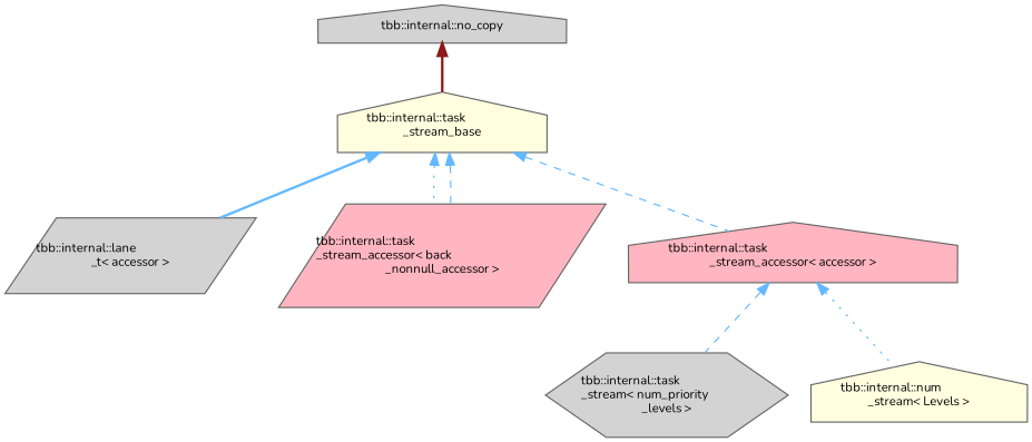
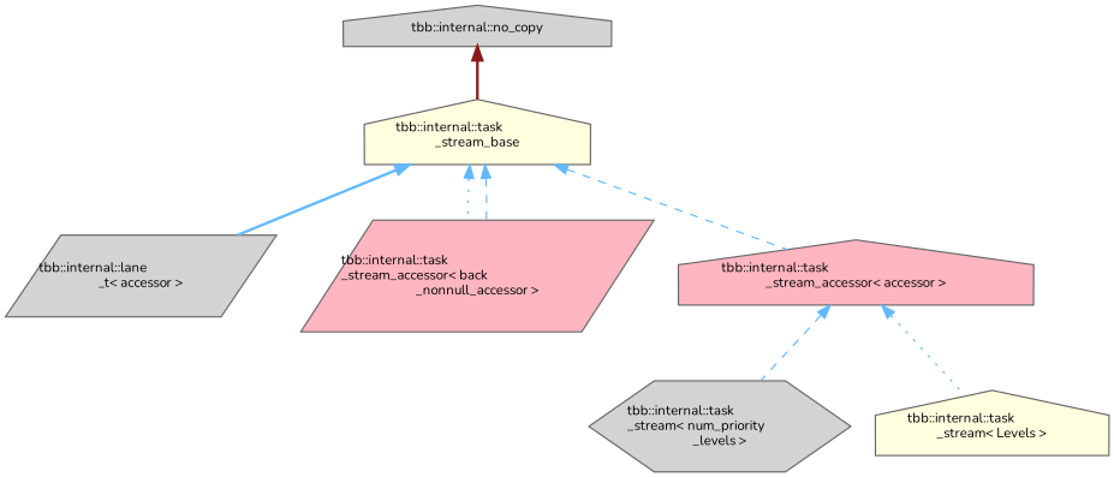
  digraph {
    fontname=Nunito
    rankdir=TB
    node [color=gray40 fillcolor=lightgrey fontname=Nunito fontsize=10 shape=house style=filled]
    edge [color=steelblue1 dir=back fontname=Nunito fontsize=10 labelfontname=Helvetica labelfontsize=10 style=dashed]
    n1 [fillcolor=lightyellow fontcolor=black height=0.2 label="tbb::internal::task\l_stream_base" width=0.4]
    n2 [height=0.2 label="tbb::internal::lane\l_t\< accessor \>" shape=parallelogram width=0.4]
    n3 [fillcolor=lightpink height=0.2 label="tbb::internal::task\l_stream_accessor\< back\l_nonnull_accessor \>" shape=parallelogram width=0.4]
    n4 [fillcolor=lightpink height=0.2 label="tbb::internal::task\l_stream_accessor\< accessor \>" width=0.4]
    n5 [height=0.2 label="tbb::internal::task\l_stream\< num_priority\l_levels \>" shape=hexagon width=0.4]
-   n6 [fillcolor=lightyellow height=0.2 label="tbb::internal::num\l_stream\< Levels \>" width=0.4]
+   n6 [fillcolor=lightyellow height=0.2 label="tbb::internal::task\l_stream\< Levels \>" width=0.4]
    n7 [height=0.2 label="tbb::internal::no_copy" width=0.4]
    n1 -> n2 [style=bold]
    n1 -> n3 [style=dotted]
    n1 -> n3
    n1 -> n4
    n4 -> n5
    n4 -> n6 [style=dotted]
    n7 -> n1 [color=firebrick4 style=bold]
  }
